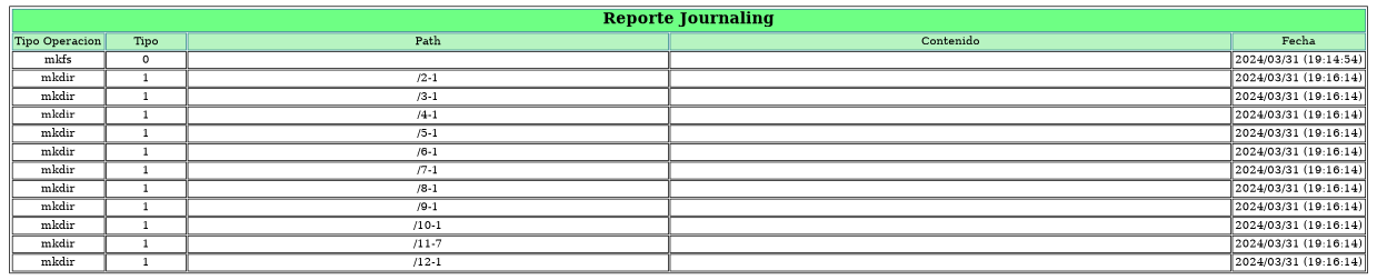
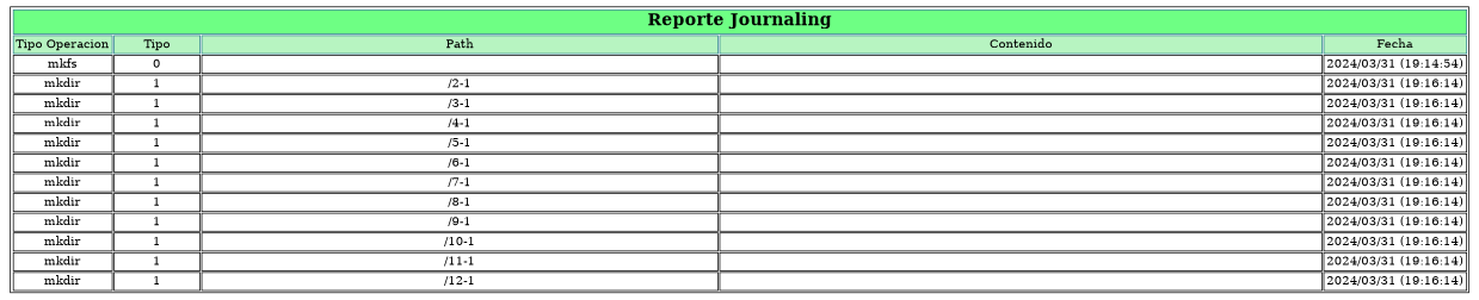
  digraph {
-   n1 [label=< 		<table> 			<tr> 				<td colspan="5" bgcolor="#6eff84" color="#298089"><font point-size="20"><b>Reporte Journaling</b></font></td> 			</tr> 			<tr> 				<td bgcolor="#b7f4c1" color="#298089" width="100">Tipo Operacion</td> 				<td bgcolor="#b7f4c1" color="#298089" width="100">Tipo</td> 				<td bgcolor="#b7f4c1" color="#298089" width="600">Path</td> 				<td bgcolor="#b7f4c1" color="#298089" width="700">Contenido</td> 				<td bgcolor="#b7f4c1" color="#298089" width="150">Fecha</td> 			</tr> 			<tr> 				<td>mkfs</td> 				<td>0</td> 				<td></td> 				<td></td> 				<td>2024/03/31 (19:14:54)</td> 			</tr> 			<tr> 				<td>mkdir</td> 				<td>1</td> 				<td>/2-1</td> 				<td></td> 				<td>2024/03/31 (19:16:14)</td> 			</tr> 			<tr> 				<td>mkdir</td> 				<td>1</td> 				<td>/3-1</td> 				<td></td> 				<td>2024/03/31 (19:16:14)</td> 			</tr> 			<tr> 				<td>mkdir</td> 				<td>1</td> 				<td>/4-1</td> 				<td></td> 				<td>2024/03/31 (19:16:14)</td> 			</tr> 			<tr> 				<td>mkdir</td> 				<td>1</td> 				<td>/5-1</td> 				<td></td> 				<td>2024/03/31 (19:16:14)</td> 			</tr> 			<tr> 				<td>mkdir</td> 				<td>1</td> 				<td>/6-1</td> 				<td></td> 				<td>2024/03/31 (19:16:14)</td> 			</tr> 			<tr> 				<td>mkdir</td> 				<td>1</td> 				<td>/7-1</td> 				<td></td> 				<td>2024/03/31 (19:16:14)</td> 			</tr> 			<tr> 				<td>mkdir</td> 				<td>1</td> 				<td>/8-1</td> 				<td></td> 				<td>2024/03/31 (19:16:14)</td> 			</tr> 			<tr> 				<td>mkdir</td> 				<td>1</td> 				<td>/9-1</td> 				<td></td> 				<td>2024/03/31 (19:16:14)</td> 			</tr> 			<tr> 				<td>mkdir</td> 				<td>1</td> 				<td>/10-1</td> 				<td></td> 				<td>2024/03/31 (19:16:14)</td> 			</tr> 			<tr> 				<td>mkdir</td> 				<td>1</td> 				<td>/11-7</td> 				<td></td> 				<td>2024/03/31 (19:16:14)</td> 			</tr> 			<tr> 				<td>mkdir</td> 				<td>1</td> 				<td>/12-1</td> 				<td></td> 				<td>2024/03/31 (19:16:14)</td> 			</tr> 		</table> 	> shape=none]
+   n1 [label=< 		<table> 			<tr> 				<td colspan="5" bgcolor="#6eff84" color="#298089"><font point-size="20"><b>Reporte Journaling</b></font></td> 			</tr> 			<tr> 				<td bgcolor="#b7f4c1" color="#298089" width="100">Tipo Operacion</td> 				<td bgcolor="#b7f4c1" color="#298089" width="100">Tipo</td> 				<td bgcolor="#b7f4c1" color="#298089" width="600">Path</td> 				<td bgcolor="#b7f4c1" color="#298089" width="700">Contenido</td> 				<td bgcolor="#b7f4c1" color="#298089" width="150">Fecha</td> 			</tr> 			<tr> 				<td>mkfs</td> 				<td>0</td> 				<td></td> 				<td></td> 				<td>2024/03/31 (19:14:54)</td> 			</tr> 			<tr> 				<td>mkdir</td> 				<td>1</td> 				<td>/2-1</td> 				<td></td> 				<td>2024/03/31 (19:16:14)</td> 			</tr> 			<tr> 				<td>mkdir</td> 				<td>1</td> 				<td>/3-1</td> 				<td></td> 				<td>2024/03/31 (19:16:14)</td> 			</tr> 			<tr> 				<td>mkdir</td> 				<td>1</td> 				<td>/4-1</td> 				<td></td> 				<td>2024/03/31 (19:16:14)</td> 			</tr> 			<tr> 				<td>mkdir</td> 				<td>1</td> 				<td>/5-1</td> 				<td></td> 				<td>2024/03/31 (19:16:14)</td> 			</tr> 			<tr> 				<td>mkdir</td> 				<td>1</td> 				<td>/6-1</td> 				<td></td> 				<td>2024/03/31 (19:16:14)</td> 			</tr> 			<tr> 				<td>mkdir</td> 				<td>1</td> 				<td>/7-1</td> 				<td></td> 				<td>2024/03/31 (19:16:14)</td> 			</tr> 			<tr> 				<td>mkdir</td> 				<td>1</td> 				<td>/8-1</td> 				<td></td> 				<td>2024/03/31 (19:16:14)</td> 			</tr> 			<tr> 				<td>mkdir</td> 				<td>1</td> 				<td>/9-1</td> 				<td></td> 				<td>2024/03/31 (19:16:14)</td> 			</tr> 			<tr> 				<td>mkdir</td> 				<td>1</td> 				<td>/10-1</td> 				<td></td> 				<td>2024/03/31 (19:16:14)</td> 			</tr> 			<tr> 				<td>mkdir</td> 				<td>1</td> 				<td>/11-1</td> 				<td></td> 				<td>2024/03/31 (19:16:14)</td> 			</tr> 			<tr> 				<td>mkdir</td> 				<td>1</td> 				<td>/12-1</td> 				<td></td> 				<td>2024/03/31 (19:16:14)</td> 			</tr> 		</table> 	> shape=none]
  }
